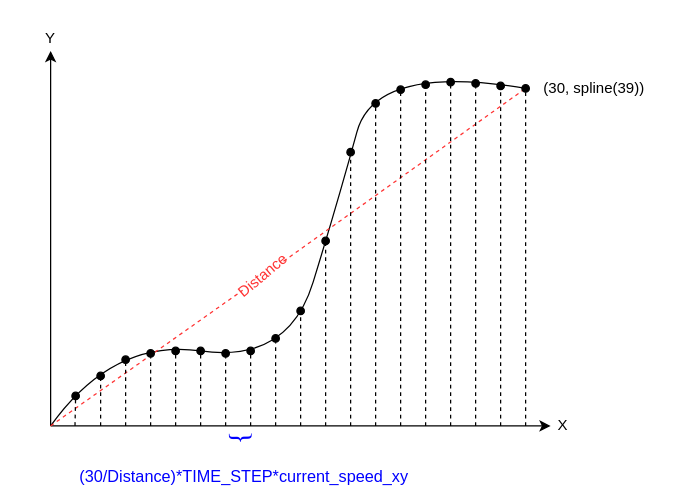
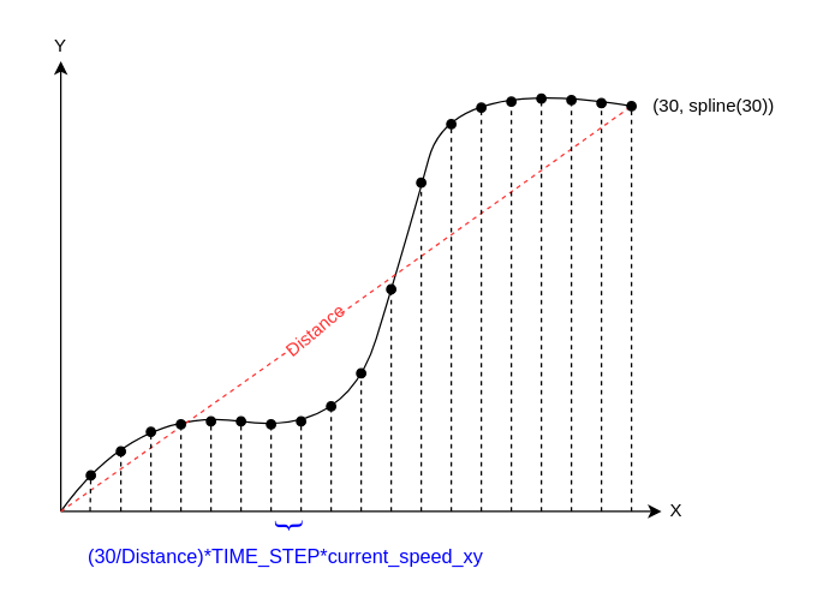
  <mxCell id="0" />
  <mxCell id="1" parent="0" />
  <mxCell id="2" value="" style="endArrow=classic;html=1;" edge="1" parent="1"><mxGeometry width="50" height="50" relative="1" as="geometry"><mxPoint x="40" y="340" as="sourcePoint" /><mxPoint x="440" y="340" as="targetPoint" /></mxGeometry></mxCell>
  <mxCell id="3" value="" style="endArrow=classic;html=1;" edge="1" parent="1"><mxGeometry width="50" height="50" relative="1" as="geometry"><mxPoint x="40" y="340" as="sourcePoint" /><mxPoint x="40" y="40" as="targetPoint" /></mxGeometry></mxCell>
  <mxCell id="4" value="" style="curved=1;endArrow=none;html=1;endFill=0;" edge="1" parent="1"><mxGeometry width="50" height="50" relative="1" as="geometry"><mxPoint x="40" y="340" as="sourcePoint" /><mxPoint x="420" y="70" as="targetPoint" /><Array as="points"><mxPoint x="90" y="270" /><mxPoint x="230" y="290" /><mxPoint x="270" y="160" /><mxPoint x="300" y="50" /></Array></mxGeometry></mxCell>
  <mxCell id="5" value="" style="endArrow=none;dashed=1;html=1;fontColor=#0000FF;fillColor=#dae8fc;strokeColor=#FF3333;" edge="1" parent="1" source="9"><mxGeometry width="50" height="50" relative="1" as="geometry"><mxPoint x="40" y="340" as="sourcePoint" /><mxPoint x="420" y="70" as="targetPoint" /></mxGeometry></mxCell>
  <mxCell id="6" value="X" style="text;html=1;strokeColor=none;fillColor=none;align=center;verticalAlign=middle;whiteSpace=wrap;rounded=0;" vertex="1" parent="1"><mxGeometry x="440" y="330" width="20" height="20" as="geometry" /></mxCell>
  <mxCell id="7" value="Y" style="text;html=1;strokeColor=none;fillColor=none;align=center;verticalAlign=middle;whiteSpace=wrap;rounded=0;" vertex="1" parent="1"><mxGeometry x="20" y="20" width="40" height="20" as="geometry" /></mxCell>
- <mxCell id="8" value="(30, spline(39))" style="text;html=1;strokeColor=none;fillColor=none;align=center;verticalAlign=middle;whiteSpace=wrap;rounded=0;" vertex="1" parent="1"><mxGeometry x="420" y="60" width="110" height="20" as="geometry" /></mxCell>
+ <mxCell id="8" value="(30, spline(30))" style="text;html=1;strokeColor=none;fillColor=none;align=center;verticalAlign=middle;whiteSpace=wrap;rounded=0;" vertex="1" parent="1"><mxGeometry x="420" y="60" width="110" height="20" as="geometry" /></mxCell>
  <mxCell id="9" value="Distance" style="text;html=1;align=center;verticalAlign=middle;whiteSpace=wrap;rounded=0;rotation=-40;strokeColor=none;fillColor=none;fontColor=#FF3333;" vertex="1" parent="1"><mxGeometry x="190" y="210" width="40" height="20" as="geometry" /></mxCell>
  <mxCell id="10" value="" style="endArrow=none;dashed=1;html=1;strokeColor=#FF3333;" edge="1" parent="1" target="9"><mxGeometry width="50" height="50" relative="1" as="geometry"><mxPoint x="40" y="340" as="sourcePoint" /><mxPoint x="420" y="70" as="targetPoint" /></mxGeometry></mxCell>
  <mxCell id="11" value="" style="endArrow=oval;dashed=1;html=1;startArrow=none;startFill=0;endFill=1;" edge="1" parent="1"><mxGeometry width="50" height="50" relative="1" as="geometry"><mxPoint x="420" y="340" as="sourcePoint" /><mxPoint x="420" y="70" as="targetPoint" /></mxGeometry></mxCell>
  <mxCell id="12" value="" style="endArrow=oval;dashed=1;html=1;startArrow=none;startFill=0;endFill=1;" edge="1" parent="1"><mxGeometry width="50" height="50" relative="1" as="geometry"><mxPoint x="400" y="340" as="sourcePoint" /><mxPoint x="400" y="68" as="targetPoint" /></mxGeometry></mxCell>
  <mxCell id="13" value="" style="endArrow=oval;dashed=1;html=1;startArrow=none;startFill=0;endFill=1;" edge="1" parent="1"><mxGeometry width="50" height="50" relative="1" as="geometry"><mxPoint x="380" y="340" as="sourcePoint" /><mxPoint x="380" y="66" as="targetPoint" /></mxGeometry></mxCell>
  <mxCell id="14" value="" style="endArrow=oval;dashed=1;html=1;startArrow=none;startFill=0;endFill=1;" edge="1" parent="1"><mxGeometry width="50" height="50" relative="1" as="geometry"><mxPoint x="360" y="340" as="sourcePoint" /><mxPoint x="360" y="65" as="targetPoint" /></mxGeometry></mxCell>
  <mxCell id="15" value="" style="endArrow=oval;dashed=1;html=1;startArrow=none;startFill=0;endFill=1;" edge="1" parent="1"><mxGeometry width="50" height="50" relative="1" as="geometry"><mxPoint x="340" y="340" as="sourcePoint" /><mxPoint x="340" y="67" as="targetPoint" /></mxGeometry></mxCell>
  <mxCell id="16" value="" style="endArrow=oval;dashed=1;html=1;startArrow=none;startFill=0;endFill=1;" edge="1" parent="1"><mxGeometry width="50" height="50" relative="1" as="geometry"><mxPoint x="320" y="340" as="sourcePoint" /><mxPoint x="320" y="71" as="targetPoint" /></mxGeometry></mxCell>
  <mxCell id="17" value="" style="endArrow=oval;dashed=1;html=1;startArrow=none;startFill=0;endFill=1;" edge="1" parent="1"><mxGeometry width="50" height="50" relative="1" as="geometry"><mxPoint x="300" y="340" as="sourcePoint" /><mxPoint x="300" y="82" as="targetPoint" /></mxGeometry></mxCell>
  <mxCell id="18" value="" style="endArrow=oval;dashed=1;html=1;startArrow=none;startFill=0;endFill=1;" edge="1" parent="1"><mxGeometry width="50" height="50" relative="1" as="geometry"><mxPoint x="280" y="340" as="sourcePoint" /><mxPoint x="280" y="121" as="targetPoint" /></mxGeometry></mxCell>
  <mxCell id="19" value="" style="endArrow=oval;dashed=1;html=1;startArrow=none;startFill=0;endFill=1;" edge="1" parent="1"><mxGeometry width="50" height="50" relative="1" as="geometry"><mxPoint x="260" y="340" as="sourcePoint" /><mxPoint x="260" y="192" as="targetPoint" /></mxGeometry></mxCell>
  <mxCell id="20" value="" style="endArrow=oval;dashed=1;html=1;startArrow=none;startFill=0;endFill=1;" edge="1" parent="1"><mxGeometry width="50" height="50" relative="1" as="geometry"><mxPoint x="240" y="340" as="sourcePoint" /><mxPoint x="240" y="248" as="targetPoint" /></mxGeometry></mxCell>
  <mxCell id="21" value="" style="endArrow=oval;dashed=1;html=1;startArrow=none;startFill=0;endFill=1;" edge="1" parent="1"><mxGeometry width="50" height="50" relative="1" as="geometry"><mxPoint x="220" y="340" as="sourcePoint" /><mxPoint x="220" y="270" as="targetPoint" /></mxGeometry></mxCell>
  <mxCell id="22" value="" style="endArrow=oval;dashed=1;html=1;startArrow=none;startFill=0;endFill=1;" edge="1" parent="1"><mxGeometry width="50" height="50" relative="1" as="geometry"><mxPoint x="200" y="340" as="sourcePoint" /><mxPoint x="200" y="280" as="targetPoint" /></mxGeometry></mxCell>
  <mxCell id="23" value="" style="endArrow=oval;dashed=1;html=1;startArrow=none;startFill=0;endFill=1;" edge="1" parent="1"><mxGeometry width="50" height="50" relative="1" as="geometry"><mxPoint x="180" y="340" as="sourcePoint" /><mxPoint x="180" y="282" as="targetPoint" /></mxGeometry></mxCell>
  <mxCell id="24" value="" style="endArrow=oval;dashed=1;html=1;startArrow=none;startFill=0;endFill=1;" edge="1" parent="1"><mxGeometry width="50" height="50" relative="1" as="geometry"><mxPoint x="160" y="340" as="sourcePoint" /><mxPoint x="160" y="280" as="targetPoint" /></mxGeometry></mxCell>
  <mxCell id="25" value="" style="endArrow=oval;dashed=1;html=1;startArrow=none;startFill=0;endFill=1;" edge="1" parent="1"><mxGeometry width="50" height="50" relative="1" as="geometry"><mxPoint x="140" y="340" as="sourcePoint" /><mxPoint x="140" y="280" as="targetPoint" /></mxGeometry></mxCell>
  <mxCell id="26" value="" style="endArrow=oval;dashed=1;html=1;startArrow=none;startFill=0;endFill=1;" edge="1" parent="1"><mxGeometry width="50" height="50" relative="1" as="geometry"><mxPoint x="120" y="340" as="sourcePoint" /><mxPoint x="120" y="282" as="targetPoint" /></mxGeometry></mxCell>
  <mxCell id="27" value="" style="endArrow=oval;dashed=1;html=1;startArrow=none;startFill=0;endFill=1;" edge="1" parent="1"><mxGeometry width="50" height="50" relative="1" as="geometry"><mxPoint x="100" y="340" as="sourcePoint" /><mxPoint x="100" y="287" as="targetPoint" /></mxGeometry></mxCell>
  <mxCell id="28" value="" style="endArrow=oval;dashed=1;html=1;startArrow=none;startFill=0;endFill=1;" edge="1" parent="1"><mxGeometry width="50" height="50" relative="1" as="geometry"><mxPoint x="80" y="340" as="sourcePoint" /><mxPoint x="80" y="300" as="targetPoint" /></mxGeometry></mxCell>
  <mxCell id="29" value="" style="endArrow=oval;dashed=1;html=1;startArrow=none;startFill=0;endFill=1;endSize=6;" edge="1" parent="1"><mxGeometry width="50" height="50" relative="1" as="geometry"><mxPoint x="59.5" y="340" as="sourcePoint" /><mxPoint x="60" y="316" as="targetPoint" /></mxGeometry></mxCell>
  <mxCell id="30" value="&lt;font style=&quot;font-size: 22px&quot; face=&quot;Verdana&quot;&gt;}&lt;/font&gt;" style="text;html=1;strokeColor=none;fillColor=none;align=center;verticalAlign=middle;whiteSpace=wrap;rounded=0;fontColor=#0000FF;rotation=89;labelBackgroundColor=none;" vertex="1" parent="1"><mxGeometry x="168" y="340" width="50" height="20" as="geometry" /></mxCell>
- <mxCell id="31" value="&lt;font style=&quot;font-size: 13px&quot;&gt;(30/Distance)*TIME_STEP*current_speed_xy&lt;/font&gt;" style="text;html=1;strokeColor=none;fillColor=none;align=center;verticalAlign=middle;whiteSpace=wrap;rounded=0;fontColor=#0000FF;" vertex="1" parent="1"><mxGeometry x="39" y="370" width="312" height="20" as="geometry" /></mxCell>
+ <mxCell id="31" value="&lt;font style=&quot;font-size: 13px&quot;&gt;(30/Distance)*TIME_STEP*current_speed_xy&lt;/font&gt;" style="text;html=1;strokeColor=none;fillColor=none;align=center;verticalAlign=middle;whiteSpace=wrap;rounded=0;fontColor=#0000FF;" vertex="1" parent="1"><mxGeometry x="34" y="360" width="312" height="20" as="geometry" /></mxCell>
